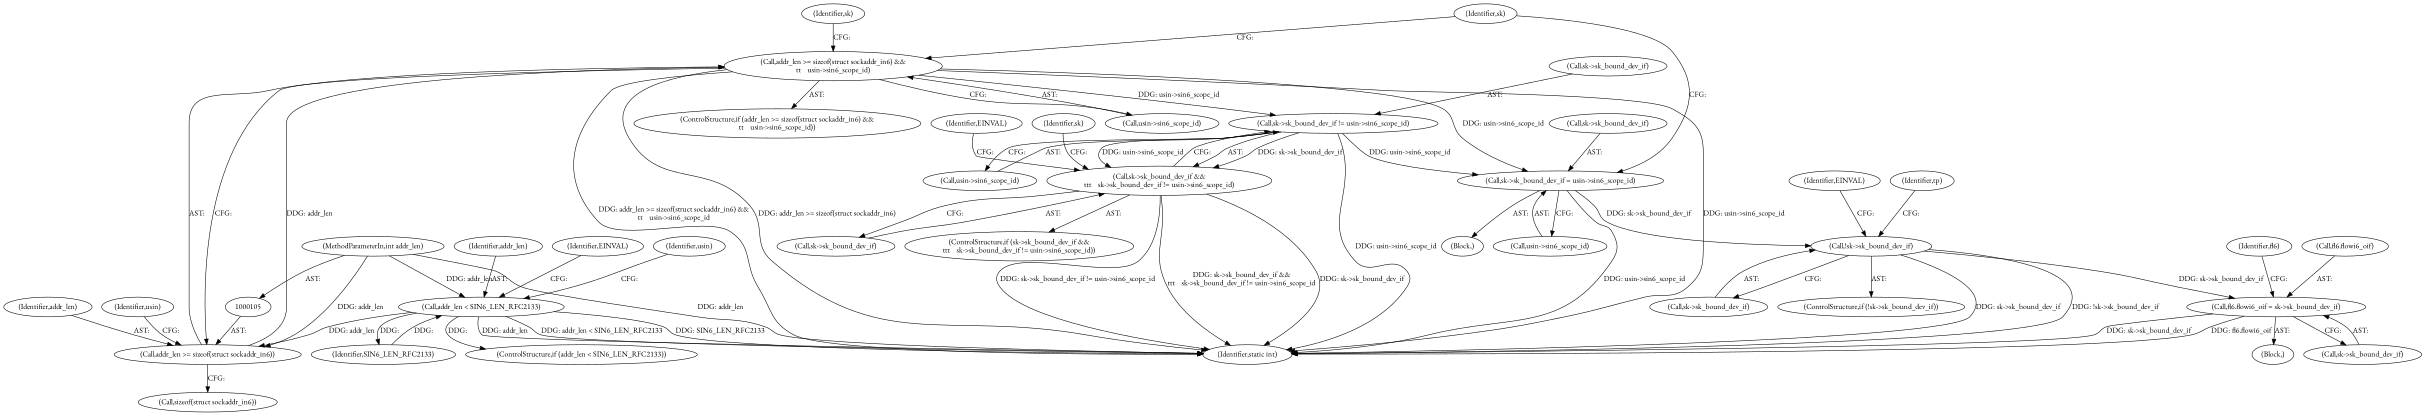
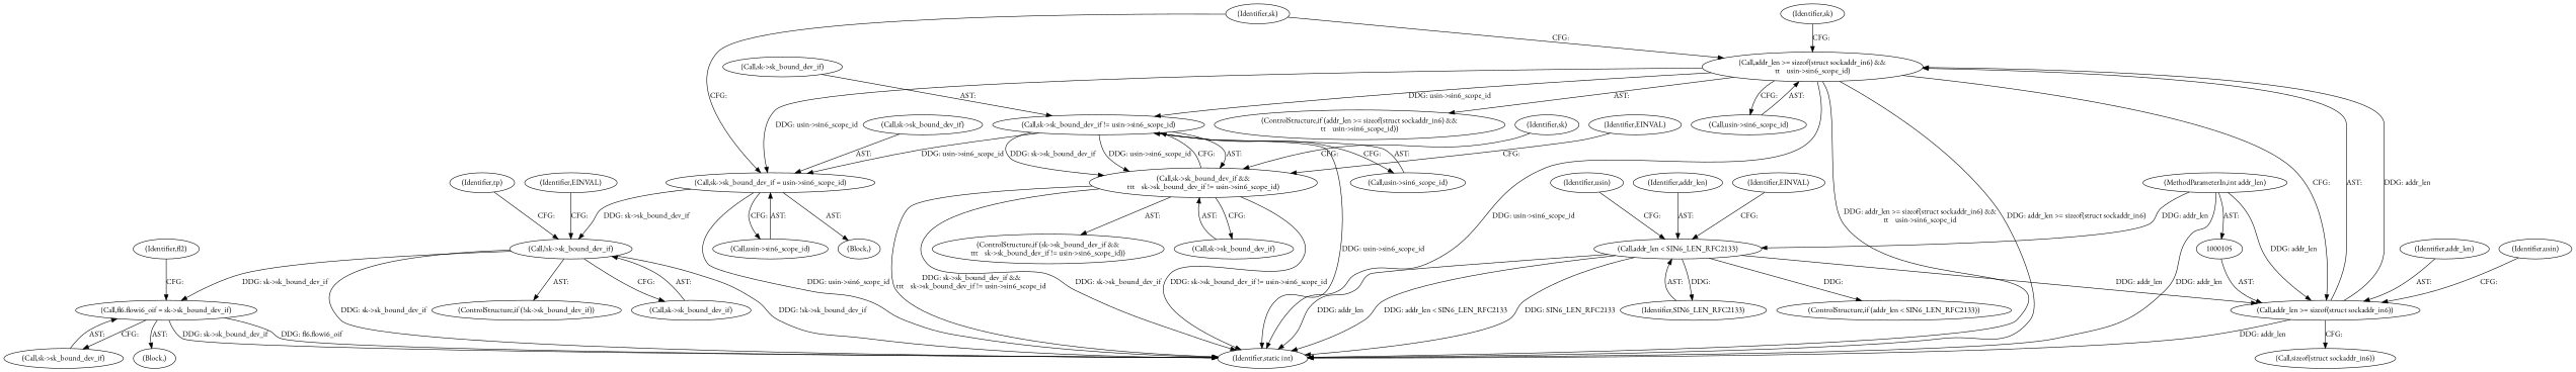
  digraph {
    fontname="EB Garamond"
    node [fontname="EB Garamond"]
    edge [fontname="EB Garamond"]
    n1 [label="(Call,addr_len >= sizeof(struct sockaddr_in6) &&\n\t\t    usin->sin6_scope_id)"]
    n2 [label="(Call,addr_len >= sizeof(struct sockaddr_in6))"]
    n3 [label="(Call,sk->sk_bound_dev_if != usin->sin6_scope_id)"]
    n4 [label="(Call,sk->sk_bound_dev_if = usin->sin6_scope_id)"]
    n5 [label="(Identifier,static int)"]
    n6 [label="(ControlStructure,if (addr_len >= sizeof(struct sockaddr_in6) &&\n\t\t    usin->sin6_scope_id))"]
    n7 [label="(Call,usin->sin6_scope_id)"]
    n8 [label="(Call,sizeof(struct sockaddr_in6))"]
    n9 [label="(Call,sk->sk_bound_dev_if &&\n\t\t\t    sk->sk_bound_dev_if != usin->sin6_scope_id)"]
    n10 [label="(Call,usin->sin6_scope_id)"]
    n11 [label="(Call,!sk->sk_bound_dev_if)"]
    n12 [label="(Block,)"]
    n13 [label="(Call,usin->sin6_scope_id)"]
    n14 [label="(Call,addr_len < SIN6_LEN_RFC2133)"]
    n15 [label="(Identifier,SIN6_LEN_RFC2133)"]
    n16 [label="(ControlStructure,if (addr_len < SIN6_LEN_RFC2133))"]
    n17 [label="(MethodParameterIn,int addr_len)"]
    1000105
    n19 [label="(ControlStructure,if (sk->sk_bound_dev_if &&\n\t\t\t    sk->sk_bound_dev_if != usin->sin6_scope_id))"]
    n20 [label="(Call,sk->sk_bound_dev_if)"]
    n21 [label="(Call,fl6.flowi6_oif = sk->sk_bound_dev_if)"]
    n22 [label="(Call,sk->sk_bound_dev_if)"]
    n23 [label="(ControlStructure,if (!sk->sk_bound_dev_if))"]
    n24 [label="(Block,)"]
    n25 [label="(Call,sk->sk_bound_dev_if)"]
    n26 [label="(Identifier,EINVAL)"]
    n27 [label="(Call,sk->sk_bound_dev_if)"]
    n28 [label="(Identifier,addr_len)"]
    n29 [label="(Identifier,sk)"]
    n30 [label="(Call,sk->sk_bound_dev_if)"]
    n31 [label="(Identifier,sk)"]
    n32 [label="(Identifier,tp)"]
    n33 [label="(Identifier,EINVAL)"]
    n34 [label="(Identifier,addr_len)"]
-   n35 [label="(Call,fl6.flowi6_oif)"]
    n36 [label="(Identifier,EINVAL)"]
    n37 [label="(Identifier,sk)"]
    n38 [label="(Identifier,usin)"]
    n39 [label="(Identifier,usin)"]
-   n40 [label="(Identifier,fl6)"]
+   n40 [label="(Identifier,fl2)"]
    n1 -> n2 [label="CFG: "]
    n1 -> n3 [label="DDG: usin->sin6_scope_id"]
    n1 -> n4 [label="DDG: usin->sin6_scope_id"]
    n1 -> n5 [label="DDG: usin->sin6_scope_id"]
    n1 -> n5 [label="DDG: addr_len >= sizeof(struct sockaddr_in6) &&\n\t\t    usin->sin6_scope_id"]
    n1 -> n5 [label="DDG: addr_len >= sizeof(struct sockaddr_in6)"]
    n1 -> n6 [label="AST: "]
    n1 -> n7 [label="CFG: "]
    n2 -> n1 [label="AST: "]
    n2 -> n1 [label="DDG: addr_len"]
+   n2 -> n5 [label="DDG: addr_len"]
    n2 -> n8 [label="CFG: "]
    n3 -> n4 [label="DDG: usin->sin6_scope_id"]
    n3 -> n5 [label="DDG: usin->sin6_scope_id"]
    n3 -> n9 [label="AST: "]
    n3 -> n9 [label="DDG: sk->sk_bound_dev_if"]
    n3 -> n9 [label="DDG: usin->sin6_scope_id"]
    n3 -> n10 [label="CFG: "]
    n4 -> n5 [label="DDG: usin->sin6_scope_id"]
    n4 -> n11 [label="DDG: sk->sk_bound_dev_if"]
    n4 -> n12 [label="AST: "]
    n4 -> n13 [label="CFG: "]
    n7 -> n1 [label="AST: "]
    n9 -> n3 [label="CFG: "]
    n9 -> n5 [label="DDG: sk->sk_bound_dev_if != usin->sin6_scope_id"]
    n9 -> n5 [label="DDG: sk->sk_bound_dev_if &&\n\t\t\t    sk->sk_bound_dev_if != usin->sin6_scope_id"]
    n9 -> n5 [label="DDG: sk->sk_bound_dev_if"]
    n9 -> n19 [label="AST: "]
    n9 -> n20 [label="CFG: "]
    n10 -> n3 [label="AST: "]
    n11 -> n5 [label="DDG: sk->sk_bound_dev_if"]
    n11 -> n5 [label="DDG: !sk->sk_bound_dev_if"]
    n11 -> n21 [label="DDG: sk->sk_bound_dev_if"]
    n11 -> n22 [label="CFG: "]
    n11 -> n23 [label="AST: "]
    n13 -> n4 [label="AST: "]
    n14 -> n2 [label="DDG: addr_len"]
    n14 -> n5 [label="DDG: addr_len"]
    n14 -> n5 [label="DDG: addr_len < SIN6_LEN_RFC2133"]
    n14 -> n5 [label="DDG: SIN6_LEN_RFC2133"]
    n14 -> n15 [label="DDG: "]
    n14 -> n16 [label="DDG: "]
-   n15 -> n14 [label="DDG: "]
+   n15 -> n14 [label="AST: "]
    n17 -> n2 [label="DDG: addr_len"]
    n17 -> n5 [label="DDG: addr_len"]
    n17 -> n14 [label="DDG: addr_len"]
    n17 -> 1000105 [label="AST: "]
    1000105 -> n2 [label="AST: "]
    n20 -> n9 [label="AST: "]
    n21 -> n5 [label="DDG: sk->sk_bound_dev_if"]
    n21 -> n5 [label="DDG: fl6.flowi6_oif"]
    n21 -> n24 [label="AST: "]
    n21 -> n25 [label="CFG: "]
    n22 -> n11 [label="AST: "]
    n25 -> n21 [label="AST: "]
    n26 -> n9 [label="CFG: "]
    n27 -> n3 [label="AST: "]
    n28 -> n14 [label="AST: "]
    n29 -> n9 [label="CFG: "]
    n30 -> n4 [label="AST: "]
    n31 -> n1 [label="CFG: "]
    n32 -> n11 [label="CFG: "]
    n33 -> n14 [label="CFG: "]
    n34 -> n2 [label="AST: "]
-   n35 -> n21 [label="AST: "]
    n36 -> n11 [label="CFG: "]
    n37 -> n1 [label="CFG: "]
    n37 -> n4 [label="CFG: "]
    n38 -> n14 [label="CFG: "]
    n39 -> n2 [label="CFG: "]
    n40 -> n21 [label="CFG: "]
  }
